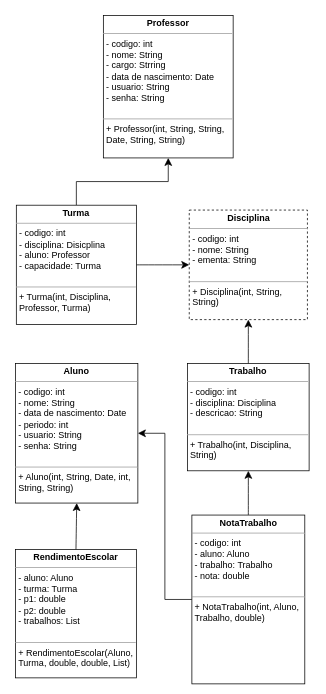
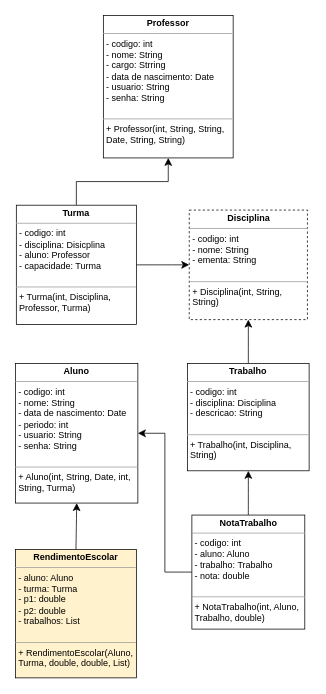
  <mxCell id="0" />
  <mxCell id="1" parent="0" />
  <mxCell id="2" value="&lt;p style=&quot;margin:0px;margin-top:4px;text-align:center;&quot;&gt;&lt;b&gt;Professor&lt;/b&gt;&lt;/p&gt;&lt;hr size=&quot;1&quot;&gt;&lt;p style=&quot;margin:0px;margin-left:4px;&quot;&gt;- codigo: int&lt;/p&gt;&lt;p style=&quot;margin:0px;margin-left:4px;&quot;&gt;- nome: String&lt;/p&gt;&lt;p style=&quot;margin:0px;margin-left:4px;&quot;&gt;- cargo: Strring&lt;/p&gt;&lt;p style=&quot;margin:0px;margin-left:4px;&quot;&gt;- data de nascimento: Date&lt;/p&gt;&lt;p style=&quot;margin:0px;margin-left:4px;&quot;&gt;- usuario: String&lt;/p&gt;&lt;p style=&quot;margin:0px;margin-left:4px;&quot;&gt;- senha: String&lt;/p&gt;&lt;p style=&quot;margin:0px;margin-left:4px;&quot;&gt;&lt;br&gt;&lt;/p&gt;&lt;hr size=&quot;1&quot;&gt;&lt;p style=&quot;margin:0px;margin-left:4px;&quot;&gt;+ Professor(int, String, String, Date, String, String)&lt;/p&gt;" style="verticalAlign=top;align=left;overflow=fill;fontSize=12;fontFamily=Helvetica;html=1;whiteSpace=wrap;" vertex="1" parent="1"><mxGeometry x="137" y="20" width="173" height="190" as="geometry" /></mxCell>
  <mxCell id="3" style="edgeStyle=orthogonalEdgeStyle;rounded=0;orthogonalLoop=1;jettySize=auto;html=1;exitX=0.5;exitY=0;exitDx=0;exitDy=0;entryX=0.5;entryY=1;entryDx=0;entryDy=0;fontSize=12;startSize=8;endSize=8;" edge="1" parent="1" source="5" target="2"><mxGeometry relative="1" as="geometry" /></mxCell>
  <mxCell id="4" style="edgeStyle=none;curved=1;rounded=0;orthogonalLoop=1;jettySize=auto;html=1;exitX=1;exitY=0.5;exitDx=0;exitDy=0;entryX=0;entryY=0.5;entryDx=0;entryDy=0;fontSize=12;startSize=8;endSize=8;" edge="1" parent="1" source="5" target="6"><mxGeometry relative="1" as="geometry" /></mxCell>
  <mxCell id="5" value="&lt;p style=&quot;margin:0px;margin-top:4px;text-align:center;&quot;&gt;&lt;b&gt;Turma&lt;/b&gt;&lt;/p&gt;&lt;hr size=&quot;1&quot;&gt;&lt;p style=&quot;margin:0px;margin-left:4px;&quot;&gt;- codigo: int&lt;/p&gt;&lt;p style=&quot;margin:0px;margin-left:4px;&quot;&gt;- disciplina: Disicplina&lt;/p&gt;&lt;p style=&quot;margin:0px;margin-left:4px;&quot;&gt;- aluno: Professor&lt;/p&gt;&lt;p style=&quot;margin:0px;margin-left:4px;&quot;&gt;- capacidade: Turma&lt;/p&gt;&lt;p style=&quot;margin:0px;margin-left:4px;&quot;&gt;&lt;br&gt;&lt;/p&gt;&lt;hr size=&quot;1&quot;&gt;&lt;p style=&quot;margin:0px;margin-left:4px;&quot;&gt;+ Turma(int, Disciplina, Professor, Turma)&lt;/p&gt;" style="verticalAlign=top;align=left;overflow=fill;fontSize=12;fontFamily=Helvetica;html=1;whiteSpace=wrap;" vertex="1" parent="1"><mxGeometry x="21" y="273" width="160" height="159" as="geometry" /></mxCell>
  <mxCell id="6" value="&lt;p style=&quot;margin:0px;margin-top:4px;text-align:center;&quot;&gt;&lt;b&gt;Disciplina&lt;/b&gt;&lt;/p&gt;&lt;hr size=&quot;1&quot;&gt;&lt;p style=&quot;margin:0px;margin-left:4px;&quot;&gt;- codigo: int&lt;/p&gt;&lt;p style=&quot;margin:0px;margin-left:4px;&quot;&gt;- nome: String&lt;/p&gt;&lt;p style=&quot;margin:0px;margin-left:4px;&quot;&gt;- ementa: String&lt;/p&gt;&lt;p style=&quot;margin:0px;margin-left:4px;&quot;&gt;&lt;br&gt;&lt;/p&gt;&lt;hr size=&quot;1&quot;&gt;&lt;p style=&quot;margin:0px;margin-left:4px;&quot;&gt;+ Disciplina(int, String, String)&lt;/p&gt;" style="verticalAlign=top;align=left;overflow=fill;fontSize=12;fontFamily=Helvetica;html=1;whiteSpace=wrap;dashed=1;" vertex="1" parent="1"><mxGeometry x="251.5" y="279.5" width="157.5" height="146" as="geometry" /></mxCell>
- <mxCell id="7" value="&lt;p style=&quot;margin:0px;margin-top:4px;text-align:center;&quot;&gt;&lt;b&gt;Aluno&lt;/b&gt;&lt;/p&gt;&lt;hr size=&quot;1&quot;&gt;&lt;p style=&quot;margin:0px;margin-left:4px;&quot;&gt;- codigo: int&lt;/p&gt;&lt;p style=&quot;margin:0px;margin-left:4px;&quot;&gt;- nome: String&lt;/p&gt;&lt;p style=&quot;margin:0px;margin-left:4px;&quot;&gt;- data de nascimento: Date&lt;/p&gt;&lt;p style=&quot;margin:0px;margin-left:4px;&quot;&gt;- periodo: int&lt;/p&gt;&lt;p style=&quot;margin:0px;margin-left:4px;&quot;&gt;- usuario: String&lt;/p&gt;&lt;p style=&quot;margin:0px;margin-left:4px;&quot;&gt;- senha: String&lt;/p&gt;&lt;p style=&quot;margin:0px;margin-left:4px;&quot;&gt;&lt;br&gt;&lt;/p&gt;&lt;hr size=&quot;1&quot;&gt;&lt;p style=&quot;margin:0px;margin-left:4px;&quot;&gt;+ Aluno(int, String, Date, int, String, String)&lt;/p&gt;" style="verticalAlign=top;align=left;overflow=fill;fontSize=12;fontFamily=Helvetica;html=1;whiteSpace=wrap;" vertex="1" parent="1"><mxGeometry x="20" y="484" width="163" height="186" as="geometry" /></mxCell>
+ <mxCell id="7" value="&lt;p style=&quot;margin:0px;margin-top:4px;text-align:center;&quot;&gt;&lt;b&gt;Aluno&lt;/b&gt;&lt;/p&gt;&lt;hr size=&quot;1&quot;&gt;&lt;p style=&quot;margin:0px;margin-left:4px;&quot;&gt;- codigo: int&lt;/p&gt;&lt;p style=&quot;margin:0px;margin-left:4px;&quot;&gt;- nome: String&lt;/p&gt;&lt;p style=&quot;margin:0px;margin-left:4px;&quot;&gt;- data de nascimento: Date&lt;/p&gt;&lt;p style=&quot;margin:0px;margin-left:4px;&quot;&gt;- periodo: int&lt;/p&gt;&lt;p style=&quot;margin:0px;margin-left:4px;&quot;&gt;- usuario: String&lt;/p&gt;&lt;p style=&quot;margin:0px;margin-left:4px;&quot;&gt;- senha: String&lt;/p&gt;&lt;p style=&quot;margin:0px;margin-left:4px;&quot;&gt;&lt;br&gt;&lt;/p&gt;&lt;hr size=&quot;1&quot;&gt;&lt;p style=&quot;margin:0px;margin-left:4px;&quot;&gt;+ Aluno(int, String, Date, int, String, Turma)&lt;/p&gt;" style="verticalAlign=top;align=left;overflow=fill;fontSize=12;fontFamily=Helvetica;html=1;whiteSpace=wrap;" vertex="1" parent="1"><mxGeometry x="20" y="484" width="163" height="186" as="geometry" /></mxCell>
  <mxCell id="8" style="edgeStyle=none;curved=1;rounded=0;orthogonalLoop=1;jettySize=auto;html=1;exitX=0.5;exitY=0;exitDx=0;exitDy=0;entryX=0.5;entryY=1;entryDx=0;entryDy=0;fontSize=12;startSize=8;endSize=8;" edge="1" parent="1" source="9" target="7"><mxGeometry relative="1" as="geometry" /></mxCell>
- <mxCell id="9" value="&lt;p style=&quot;margin:0px;margin-top:4px;text-align:center;&quot;&gt;&lt;b&gt;RendimentoEscolar&lt;/b&gt;&lt;/p&gt;&lt;hr size=&quot;1&quot;&gt;&lt;p style=&quot;margin:0px;margin-left:4px;&quot;&gt;- aluno: Aluno&lt;/p&gt;&lt;p style=&quot;margin:0px;margin-left:4px;&quot;&gt;- turma: Turma&lt;/p&gt;&lt;p style=&quot;margin:0px;margin-left:4px;&quot;&gt;- p1: double&lt;/p&gt;&lt;p style=&quot;margin:0px;margin-left:4px;&quot;&gt;- p2: double&lt;/p&gt;&lt;p style=&quot;margin:0px;margin-left:4px;&quot;&gt;- trabalhos: List&lt;/p&gt;&lt;p style=&quot;margin:0px;margin-left:4px;&quot;&gt;&lt;br&gt;&lt;/p&gt;&lt;hr size=&quot;1&quot;&gt;&lt;p style=&quot;margin:0px;margin-left:4px;&quot;&gt;+ RendimentoEscolar(Aluno, Turma, double, double, List)&lt;/p&gt;" style="verticalAlign=top;align=left;overflow=fill;fontSize=12;fontFamily=Helvetica;html=1;whiteSpace=wrap;" vertex="1" parent="1"><mxGeometry x="20" y="732" width="161" height="171" as="geometry" /></mxCell>
+ <mxCell id="9" value="&lt;p style=&quot;margin:0px;margin-top:4px;text-align:center;&quot;&gt;&lt;b&gt;RendimentoEscolar&lt;/b&gt;&lt;/p&gt;&lt;hr size=&quot;1&quot;&gt;&lt;p style=&quot;margin:0px;margin-left:4px;&quot;&gt;- aluno: Aluno&lt;/p&gt;&lt;p style=&quot;margin:0px;margin-left:4px;&quot;&gt;- turma: Turma&lt;/p&gt;&lt;p style=&quot;margin:0px;margin-left:4px;&quot;&gt;- p1: double&lt;/p&gt;&lt;p style=&quot;margin:0px;margin-left:4px;&quot;&gt;- p2: double&lt;/p&gt;&lt;p style=&quot;margin:0px;margin-left:4px;&quot;&gt;- trabalhos: List&lt;/p&gt;&lt;p style=&quot;margin:0px;margin-left:4px;&quot;&gt;&lt;br&gt;&lt;/p&gt;&lt;hr size=&quot;1&quot;&gt;&lt;p style=&quot;margin:0px;margin-left:4px;&quot;&gt;+ RendimentoEscolar(Aluno, Turma, double, double, List)&lt;/p&gt;" style="verticalAlign=top;align=left;overflow=fill;fontSize=12;fontFamily=Helvetica;html=1;whiteSpace=wrap;fillColor=#fff2cc;" vertex="1" parent="1"><mxGeometry x="20" y="732" width="161" height="171" as="geometry" /></mxCell>
  <mxCell id="10" style="edgeStyle=none;curved=1;rounded=0;orthogonalLoop=1;jettySize=auto;html=1;exitX=0.5;exitY=0;exitDx=0;exitDy=0;entryX=0.5;entryY=1;entryDx=0;entryDy=0;fontSize=12;startSize=8;endSize=8;" edge="1" parent="1" source="11" target="6"><mxGeometry relative="1" as="geometry" /></mxCell>
  <mxCell id="11" value="&lt;p style=&quot;margin:0px;margin-top:4px;text-align:center;&quot;&gt;&lt;b&gt;Trabalho&lt;/b&gt;&lt;/p&gt;&lt;hr size=&quot;1&quot;&gt;&lt;p style=&quot;margin:0px;margin-left:4px;&quot;&gt;- codigo: int&lt;/p&gt;&lt;p style=&quot;margin:0px;margin-left:4px;&quot;&gt;- disciplina: Disciplina&lt;/p&gt;&lt;p style=&quot;margin:0px;margin-left:4px;&quot;&gt;- descricao: String&lt;/p&gt;&lt;p style=&quot;margin:0px;margin-left:4px;&quot;&gt;&lt;br&gt;&lt;/p&gt;&lt;hr size=&quot;1&quot;&gt;&lt;p style=&quot;margin:0px;margin-left:4px;&quot;&gt;+ Trabalho(int, Disciplina, String)&lt;/p&gt;" style="verticalAlign=top;align=left;overflow=fill;fontSize=12;fontFamily=Helvetica;html=1;whiteSpace=wrap;" vertex="1" parent="1"><mxGeometry x="249.25" y="484" width="162" height="143" as="geometry" /></mxCell>
  <mxCell id="12" style="edgeStyle=none;curved=1;rounded=0;orthogonalLoop=1;jettySize=auto;html=1;exitX=0.5;exitY=0;exitDx=0;exitDy=0;entryX=0.5;entryY=1;entryDx=0;entryDy=0;fontSize=12;startSize=8;endSize=8;" edge="1" parent="1" source="14" target="11"><mxGeometry relative="1" as="geometry" /></mxCell>
  <mxCell id="13" style="edgeStyle=orthogonalEdgeStyle;rounded=0;orthogonalLoop=1;jettySize=auto;html=1;exitX=0;exitY=0.5;exitDx=0;exitDy=0;entryX=1;entryY=0.5;entryDx=0;entryDy=0;fontSize=12;startSize=8;endSize=8;" edge="1" parent="1" source="14" target="7"><mxGeometry relative="1" as="geometry" /></mxCell>
- <mxCell id="14" value="&lt;p style=&quot;margin:0px;margin-top:4px;text-align:center;&quot;&gt;&lt;b&gt;NotaTrabalho&lt;/b&gt;&lt;/p&gt;&lt;hr size=&quot;1&quot;&gt;&lt;p style=&quot;margin:0px;margin-left:4px;&quot;&gt;- codigo: int&lt;/p&gt;&lt;p style=&quot;margin:0px;margin-left:4px;&quot;&gt;- aluno: Aluno&lt;/p&gt;&lt;p style=&quot;margin:0px;margin-left:4px;&quot;&gt;- trabalho: Trabalho&lt;/p&gt;&lt;p style=&quot;margin:0px;margin-left:4px;&quot;&gt;- nota: double&lt;/p&gt;&lt;p style=&quot;margin:0px;margin-left:4px;&quot;&gt;&lt;br&gt;&lt;/p&gt;&lt;hr size=&quot;1&quot;&gt;&lt;p style=&quot;margin:0px;margin-left:4px;&quot;&gt;+ NotaTrabalho(int, Aluno, Trabalho, double)&lt;/p&gt;" style="verticalAlign=top;align=left;overflow=fill;fontSize=12;fontFamily=Helvetica;html=1;whiteSpace=wrap;" vertex="1" parent="1"><mxGeometry x="255" y="686" width="150.5" height="225" as="geometry" /></mxCell>
+ <mxCell id="14" value="&lt;p style=&quot;margin:0px;margin-top:4px;text-align:center;&quot;&gt;&lt;b&gt;NotaTrabalho&lt;/b&gt;&lt;/p&gt;&lt;hr size=&quot;1&quot;&gt;&lt;p style=&quot;margin:0px;margin-left:4px;&quot;&gt;- codigo: int&lt;/p&gt;&lt;p style=&quot;margin:0px;margin-left:4px;&quot;&gt;- aluno: Aluno&lt;/p&gt;&lt;p style=&quot;margin:0px;margin-left:4px;&quot;&gt;- trabalho: Trabalho&lt;/p&gt;&lt;p style=&quot;margin:0px;margin-left:4px;&quot;&gt;- nota: double&lt;/p&gt;&lt;p style=&quot;margin:0px;margin-left:4px;&quot;&gt;&lt;br&gt;&lt;/p&gt;&lt;hr size=&quot;1&quot;&gt;&lt;p style=&quot;margin:0px;margin-left:4px;&quot;&gt;+ NotaTrabalho(int, Aluno, Trabalho, double)&lt;/p&gt;" style="verticalAlign=top;align=left;overflow=fill;fontSize=12;fontFamily=Helvetica;html=1;whiteSpace=wrap;" vertex="1" parent="1"><mxGeometry x="255" y="686" width="150.5" height="152" as="geometry" /></mxCell>
